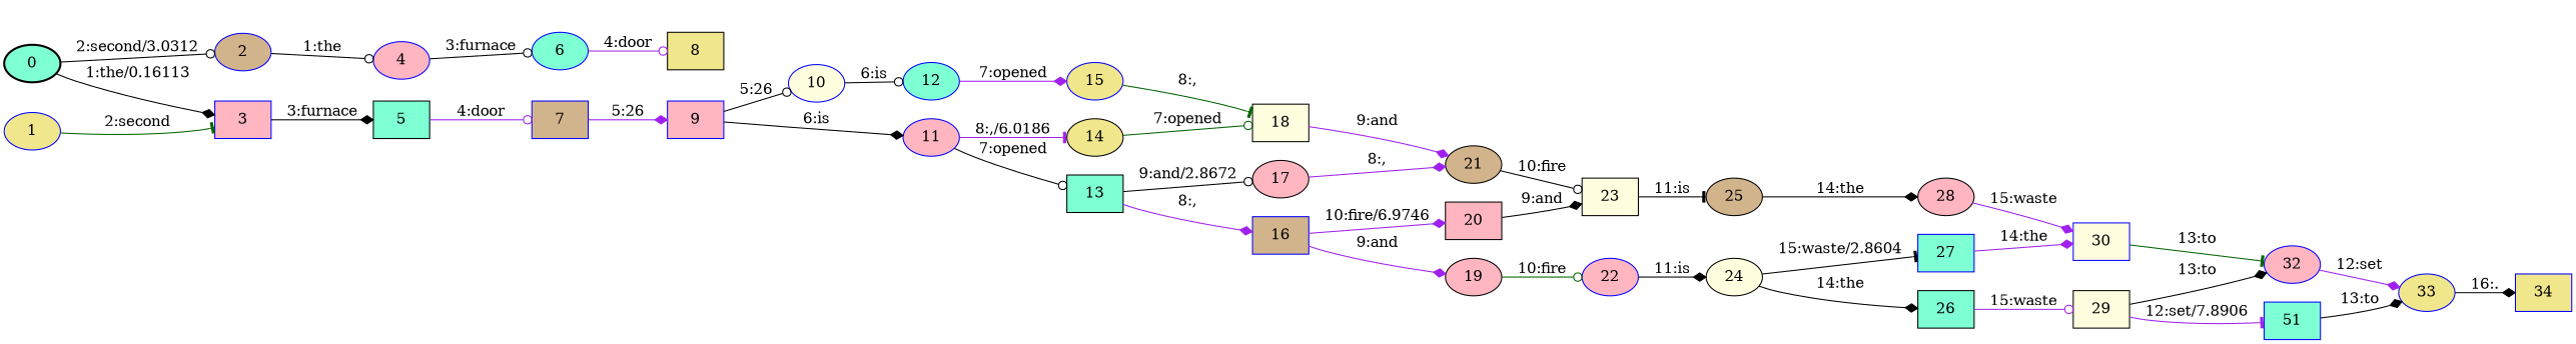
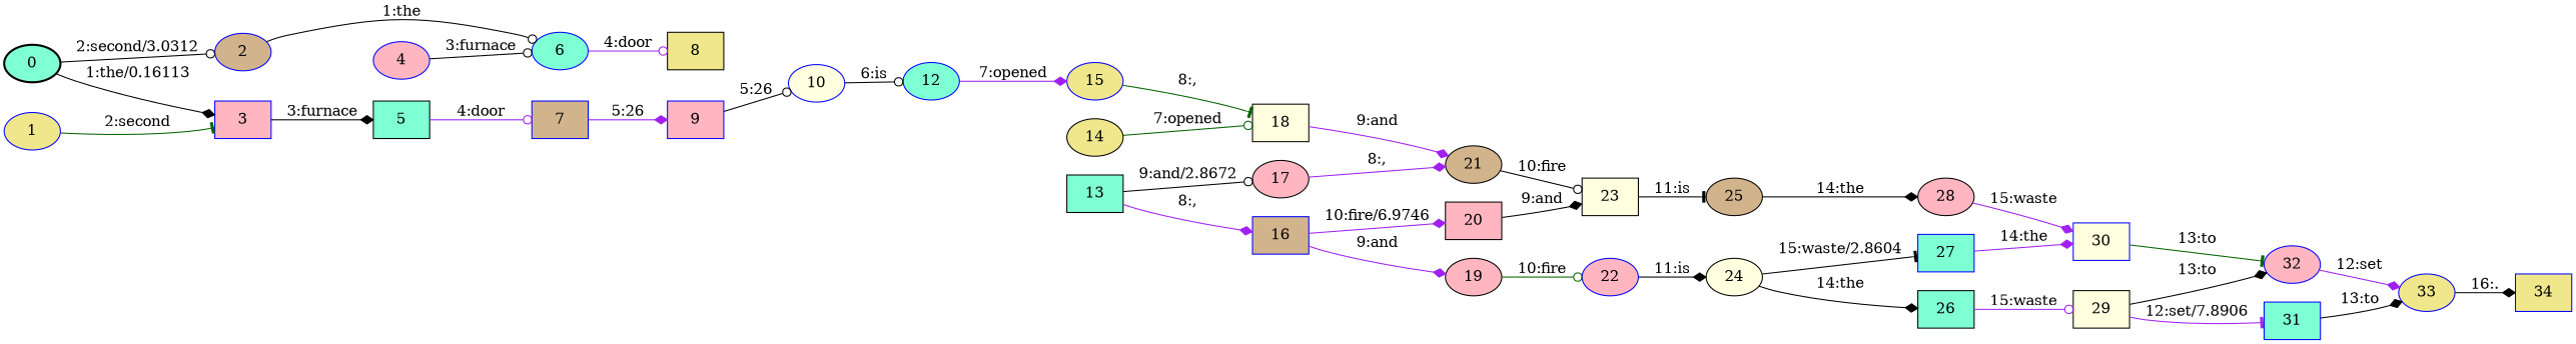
  digraph {
    nodesep=0.25
    rankdir=LR
    ranksep=0.4
    node [color=blue fillcolor=lightpink fontsize=14 shape=ellipse style="solid,filled"]
    edge [arrowhead=diamond color=black fontsize=14]
    n1 [color=black fillcolor=aquamarine label=0 style="bold,filled"]
    n2 [fillcolor=tan label=2]
    n3 [label=3 shape=box]
    n4 [fillcolor=khaki label=1]
    n5 [label=4]
    n6 [color=black fillcolor=aquamarine label=5 shape=box]
    n7 [fillcolor=aquamarine label=6]
    n8 [fillcolor=tan label=7 shape=box]
    n9 [color=black fillcolor=khaki label=8 shape=box]
    n10 [label=9 shape=box]
    n11 [fillcolor=lightyellow label=10]
-   n12 [label=11]
    n13 [fillcolor=aquamarine label=12]
    n14 [color=black fillcolor=aquamarine label=13 shape=box]
    n15 [color=black fillcolor=khaki label=14]
    n16 [fillcolor=khaki label=15]
    n17 [fillcolor=tan label=16 shape=box]
    n18 [color=black label=17]
    n19 [color=black fillcolor=lightyellow label=18 shape=box]
    n20 [color=black label=19]
    n21 [color=black label=20 shape=box]
    n22 [color=black fillcolor=tan label=21]
    n23 [label=22]
    n24 [color=black fillcolor=lightyellow label=23 shape=box]
    n25 [color=black fillcolor=lightyellow label=24]
    n26 [color=black fillcolor=tan label=25]
    n27 [color=black fillcolor=aquamarine label=26 shape=box]
    n28 [fillcolor=aquamarine label=27 shape=box]
    n29 [color=black label=28]
    n30 [color=black fillcolor=lightyellow label=29 shape=box]
    n31 [fillcolor=lightyellow label=30 shape=box]
-   n32 [fillcolor=aquamarine label=51 shape=box]
+   n32 [fillcolor=aquamarine label=31 shape=box]
    n33 [label=32]
    n34 [fillcolor=khaki label=33]
    n35 [fillcolor=khaki label=34 shape=box]
    n1 -> n2 [arrowhead=odot label="2:second/3.0312"]
    n1 -> n3 [label="1:the/0.16113"]
-   n2 -> n5 [arrowhead=odot label="1:the"]
+   n2 -> n7 [arrowhead=odot label="1:the"]
    n3 -> n6 [label="3:furnace"]
    n4 -> n3 [arrowhead=tee color=darkgreen label="2:second"]
    n5 -> n7 [arrowhead=odot label="3:furnace"]
    n6 -> n8 [arrowhead=odot color=purple label="4:door"]
    n7 -> n9 [arrowhead=odot color=purple label="4:door"]
    n8 -> n10 [color=purple label="5:26"]
    n10 -> n11 [arrowhead=odot label="5:26"]
-   n10 -> n12 [label="6:is"]
    n11 -> n13 [arrowhead=odot label="6:is"]
-   n12 -> n14 [arrowhead=odot label="7:opened"]
-   n12 -> n15 [arrowhead=tee color=purple label="8:,/6.0186"]
    n13 -> n16 [color=purple label="7:opened"]
    n14 -> n17 [color=purple label="8:,"]
    n14 -> n18 [arrowhead=odot label="9:and/2.8672"]
    n15 -> n19 [arrowhead=odot color=darkgreen label="7:opened"]
    n16 -> n19 [arrowhead=tee color=darkgreen label="8:,"]
    n17 -> n20 [color=purple label="9:and"]
    n17 -> n21 [color=purple label="10:fire/6.9746"]
    n18 -> n22 [color=purple label="8:,"]
    n19 -> n22 [color=purple label="9:and"]
    n20 -> n23 [arrowhead=odot color=darkgreen label="10:fire"]
    n21 -> n24 [label="9:and"]
    n22 -> n24 [arrowhead=odot label="10:fire"]
    n23 -> n25 [label="11:is"]
    n24 -> n26 [arrowhead=tee label="11:is"]
    n25 -> n27 [label="14:the"]
    n25 -> n28 [arrowhead=tee label="15:waste/2.8604"]
    n26 -> n29 [label="14:the"]
    n27 -> n30 [arrowhead=odot color=purple label="15:waste"]
    n28 -> n31 [color=purple label="14:the"]
    n29 -> n31 [color=purple label="15:waste"]
    n30 -> n32 [arrowhead=tee color=purple label="12:set/7.8906"]
    n30 -> n33 [label="13:to"]
    n31 -> n33 [arrowhead=tee color=darkgreen label="13:to"]
    n32 -> n34 [label="13:to"]
    n33 -> n34 [color=purple label="12:set"]
    n34 -> n35 [label="16:."]
  }
